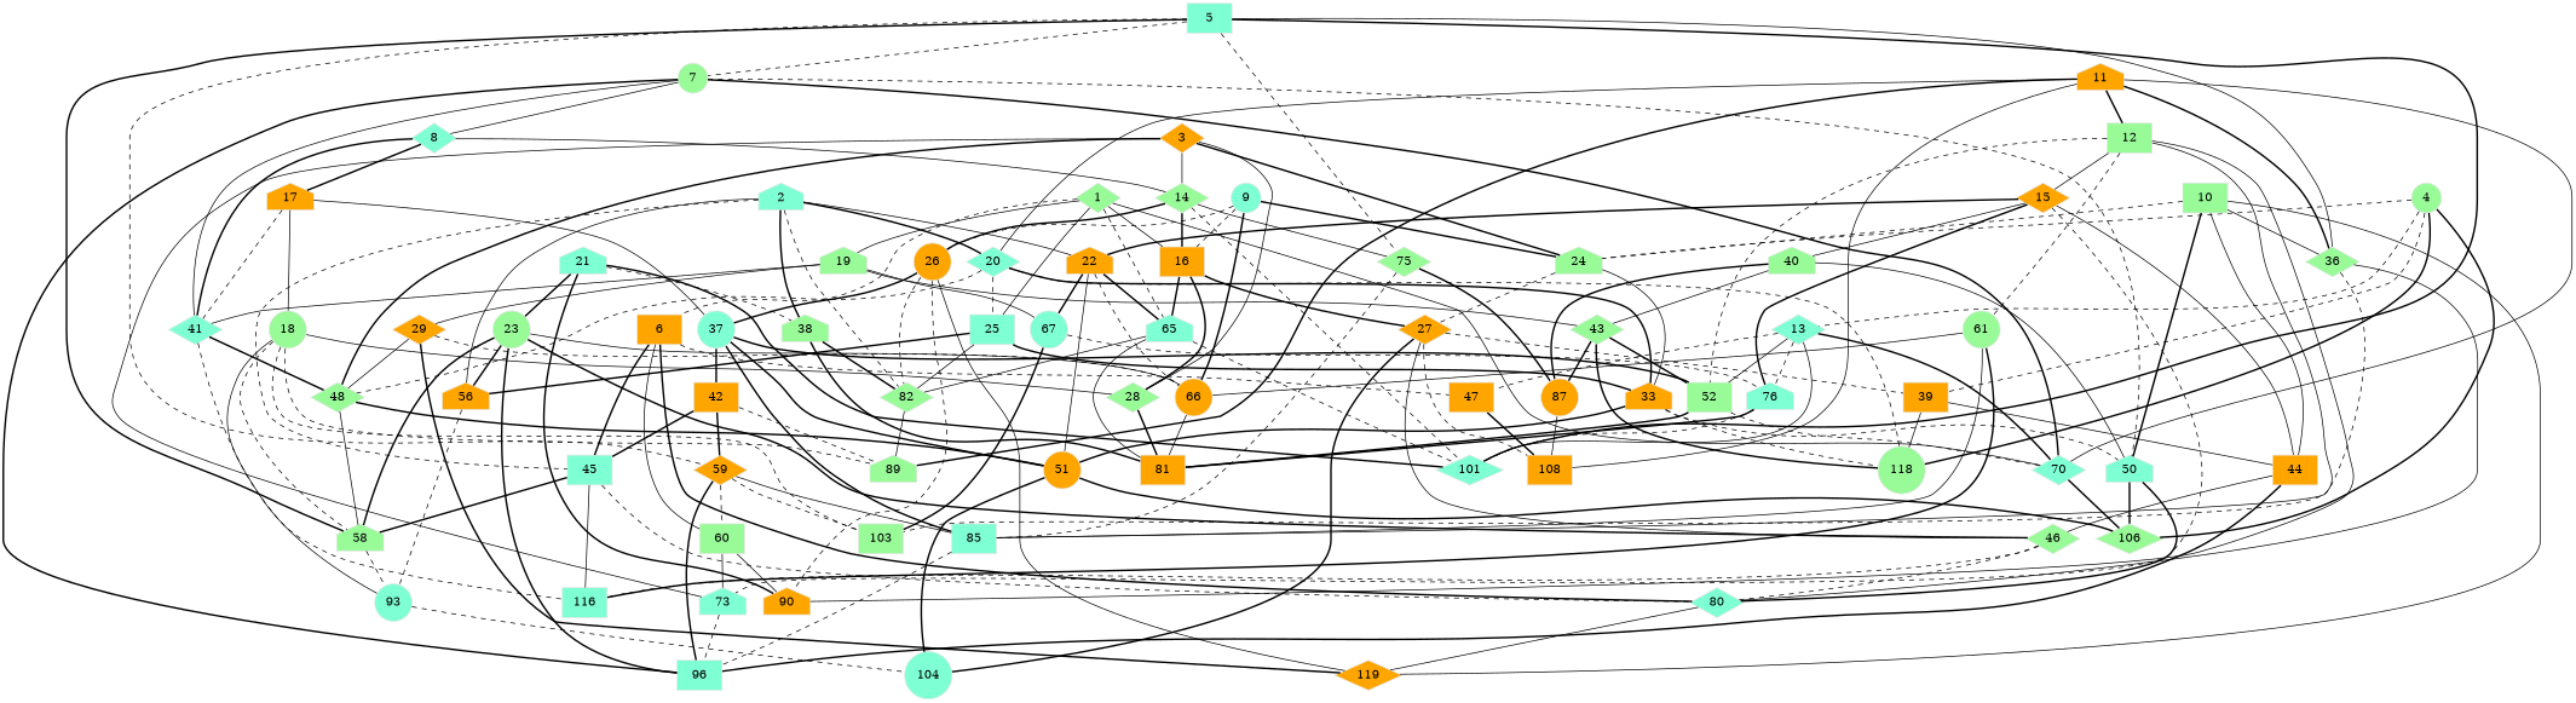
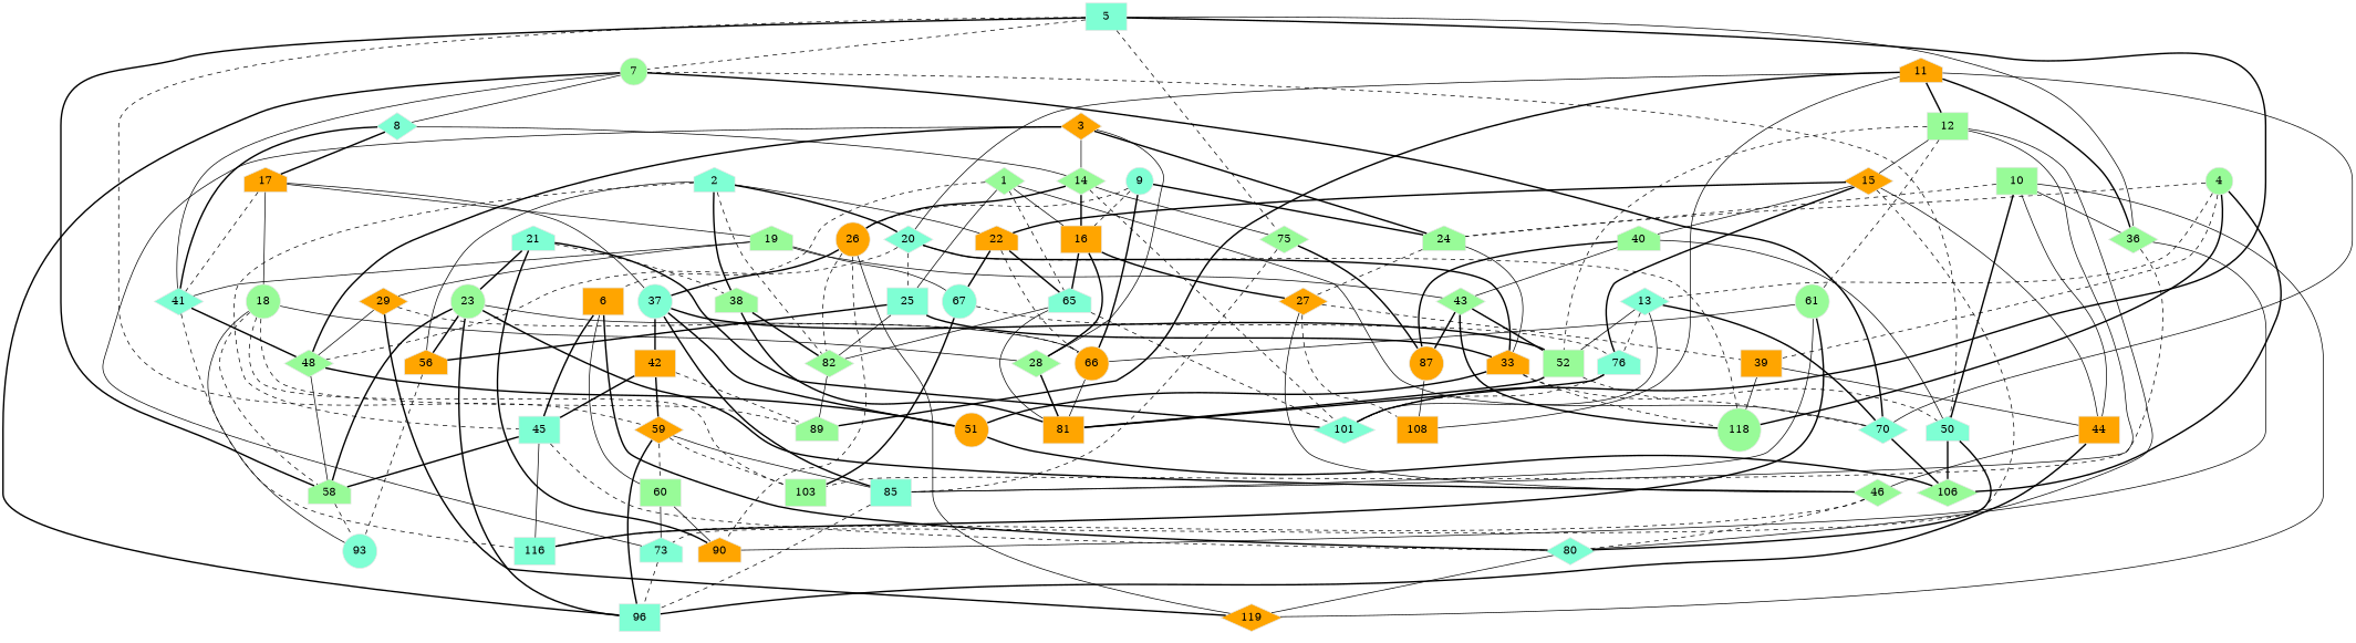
  graph {
    node [color=gray90 fillcolor=palegreen shape=diamond style=filled]
    edge [style=bold]
    1 [super="+35"]
    6 [fillcolor=orange shape=box super="+92"]
    16 [fillcolor=orange shape=box super="+109"]
    19 [shape=house super="+78"]
    25 [fillcolor=aquamarine shape=box]
    65 [fillcolor=aquamarine shape=house super="+69"]
    70 [fillcolor=aquamarine super="+114"]
    45 [fillcolor=aquamarine shape=box super="+79"]
-   47 [fillcolor=orange shape=box]
    60 [shape=box]
    80 [fillcolor=aquamarine super="+113"]
    28
    27 [fillcolor=orange super="+55"]
    41 [fillcolor=aquamarine super="+99"]
    29 [fillcolor=orange]
    43 [super="+122"]
    67 [fillcolor=aquamarine shape=circle]
    56 [fillcolor=orange shape=house]
    82 [super="+84"]
    33 [fillcolor=orange shape=house super="+86"]
    101 [fillcolor=aquamarine super="+102"]
    81 [fillcolor=orange shape=box super="+95"]
    106
    2 [fillcolor=aquamarine shape=house super="+34"]
    20 [fillcolor=aquamarine super="+68"]
    22 [fillcolor=orange shape=house super="+74"]
    38 [shape=house]
    48 [super="+57"]
    118 [shape=circle super="+120"]
    66 [fillcolor=orange shape=circle super="+117"]
    51 [fillcolor=orange shape=circle super="+105"]
    58 [shape=house super="+72"]
    116 [fillcolor=aquamarine shape=box]
    93 [fillcolor=aquamarine shape=circle]
    89 [shape=house]
    3 [fillcolor=orange super="+111"]
    14 [super="+83"]
    24 [shape=house super="+88"]
    73 [fillcolor=aquamarine shape=house]
    75
    26 [fillcolor=orange shape=circle super="+123"]
    96 [fillcolor=aquamarine shape=box super="+112"]
    4 [shape=circle super="+94"]
    13 [fillcolor=aquamarine super="+31"]
    39 [fillcolor=orange shape=box]
    52 [shape=box super="+63"]
    76 [fillcolor=aquamarine shape=house]
    44 [fillcolor=orange shape=box super="+100"]
    5 [fillcolor=aquamarine shape=box super="+30"]
    7 [shape=circle super="+49"]
    36 [super="+115"]
    59 [fillcolor=orange super="+62"]
    8 [fillcolor=aquamarine]
    50 [fillcolor=aquamarine shape=house super="+121"]
    103 [shape=box]
    85 [fillcolor=aquamarine shape=box super="+110"]
    87 [fillcolor=orange shape=circle]
    108 [fillcolor=orange shape=box]
    90 [fillcolor=orange shape=house]
    119 [fillcolor=orange]
    17 [fillcolor=orange shape=house]
    18 [shape=circle super="+54"]
    37 [fillcolor=aquamarine shape=circle super="+64"]
    9 [fillcolor=aquamarine shape=circle super="+98"]
    10 [shape=box super="+91"]
    46 [super="+71"]
    11 [fillcolor=orange shape=house super="+32"]
    12 [shape=box super="+97"]
    15 [fillcolor=orange super="+107"]
    61 [shape=circle]
    40 [shape=house]
-   104 [fillcolor=aquamarine shape=circle]
    42 [fillcolor=orange shape=box]
    23 [shape=circle super="+53"]
    21 [fillcolor=aquamarine shape=house]
    1 -- 6 [style=dashed]
    1 -- 16 [style=solid]
-   1 -- 19 [style=solid]
+   17 -- 19 [style=solid]
    1 -- 25 [style=solid]
    1 -- 65 [style=dashed]
    1 -- 70 [style=solid]
    6 -- 45
-   6 -- 47 [style=dashed]
    6 -- 60 [style=solid]
    6 -- 80
    16 -- 65
    16 -- 28
    16 -- 27
    19 -- 41 [style=solid]
    19 -- 29 [style=solid]
    19 -- 43 [style=solid weight=2]
    19 -- 67 [style=solid]
    25 -- 56
    25 -- 82 [style=solid]
    25 -- 33
    65 -- 82 [style=solid]
    65 -- 101 [style=dashed]
    65 -- 81 [style=solid]
    70 -- 106
    45 -- 80 [style=dashed]
    45 -- 58
    45 -- 116 [style=solid]
-   47 -- 108
    60 -- 73 [style=solid]
    60 -- 90 [style=solid]
    80 -- 119 [style=solid]
    28 -- 81
    27 -- 39 [style=dashed]
    27 -- 108 [style=dashed]
    27 -- 46 [style=solid]
-   27 -- 104
    41 -- 48
    41 -- 116 [style=dashed]
    29 -- 48 [style=solid]
    29 -- 66 [style=dashed]
    29 -- 119
    43 -- 118
    43 -- 52
    43 -- 87
    67 -- 76 [style=dashed]
    67 -- 103
    56 -- 93 [style=dashed]
    82 -- 89 [style=solid]
    33 -- 118 [style=dashed]
    33 -- 51
    33 -- 50 [style=dashed]
    2 -- 45 [style=dashed]
    2 -- 56 [style=solid]
    2 -- 82 [style=dashed]
    2 -- 20
    2 -- 22 [style=solid]
    2 -- 38
    20 -- 25 [style=dashed]
    20 -- 33
    20 -- 48 [style=dashed]
    20 -- 118 [style=dashed]
    22 -- 65
    22 -- 67
    22 -- 66 [style=dashed]
-   22 -- 51 [style=solid]
    38 -- 82
    38 -- 81
    48 -- 51
    48 -- 58 [style=solid]
    66 -- 81 [style=solid]
    51 -- 106
-   51 -- 104
    58 -- 93 [style=dashed]
-   93 -- 104 [style=dashed]
    3 -- 28 [style=solid]
    3 -- 48
    3 -- 14 [style=solid]
    3 -- 24
    3 -- 73 [style=solid]
    14 -- 16
    14 -- 101 [style=dashed]
    14 -- 75 [style=solid]
    14 -- 26
    24 -- 27 [style=dashed]
    24 -- 33 [style=solid]
    73 -- 96 [style=dashed]
    75 -- 85 [style=dashed]
    75 -- 87
    26 -- 82 [style=dashed]
    26 -- 90 [style=dashed]
    26 -- 119 [style=solid]
    26 -- 37
    4 -- 106
    4 -- 118 [weight=2]
    4 -- 24 [style=dashed]
    4 -- 13 [style=dashed]
    4 -- 39 [style=dashed]
    13 -- 70
-   13 -- 47 [style=dashed]
    13 -- 101 [style=solid]
    13 -- 52 [style=solid]
    13 -- 76 [style=dashed]
    39 -- 118 [style=solid]
    39 -- 44 [style=solid]
    52 -- 70 [style=dashed]
    52 -- 81
    76 -- 101 [style=dashed]
    76 -- 81
    44 -- 96
    44 -- 46 [style=solid weight=2]
    5 -- 101
    5 -- 58
    5 -- 75 [style=dashed]
    5 -- 7 [style=dashed]
    5 -- 36 [style=solid]
    5 -- 59 [style=dashed]
    7 -- 70
    7 -- 41 [style=solid]
    7 -- 96
    7 -- 8 [style=solid]
    7 -- 50 [style=dashed]
    36 -- 80 [style=solid]
    36 -- 103 [style=dashed]
    59 -- 60 [style=dashed]
    59 -- 96
    59 -- 103 [style=dashed]
    59 -- 85 [style=solid]
    8 -- 41
    8 -- 14 [style=solid]
    8 -- 17
    50 -- 80
    50 -- 106
    85 -- 96 [style=dashed]
    87 -- 108 [style=solid]
    17 -- 41 [style=dashed]
    17 -- 18 [style=solid]
    17 -- 37 [style=solid]
    18 -- 28 [style=solid]
    18 -- 58 [style=dashed]
    18 -- 93 [style=solid]
    18 -- 89 [style=dashed]
    18 -- 103 [style=dashed]
    37 -- 51
    37 -- 52
    37 -- 85
    37 -- 42
    9 -- 16 [style=dashed]
    9 -- 66
    9 -- 24
    9 -- 26 [style=dashed]
    10 -- 24 [style=dashed]
    10 -- 44 [style=solid]
    10 -- 36 [style=solid weight=2]
    10 -- 50
    10 -- 119 [style=solid]
    46 -- 80 [style=dashed]
    46 -- 116 [style=dashed]
    11 -- 70 [style=solid]
    11 -- 20 [style=solid]
    11 -- 89
    11 -- 36
    11 -- 108 [style=solid]
    11 -- 12
    12 -- 52 [style=dashed]
    12 -- 85 [style=solid]
    12 -- 90 [style=solid]
    12 -- 15 [style=solid]
    12 -- 61 [style=dashed]
    15 -- 22
    15 -- 73 [style=dashed]
    15 -- 76
    15 -- 44 [style=solid]
    15 -- 40 [style=solid]
    61 -- 66 [style=solid]
    61 -- 116
    61 -- 85 [style=solid]
    40 -- 43 [style=solid]
    40 -- 50 [style=solid]
    40 -- 87
    42 -- 45
    42 -- 89 [style=dashed]
    42 -- 59
    23 -- 56
    23 -- 66 [style=solid]
    23 -- 58
    23 -- 96
    23 -- 46
    21 -- 101
    21 -- 38 [style=dashed]
    21 -- 90
    21 -- 23
  }
